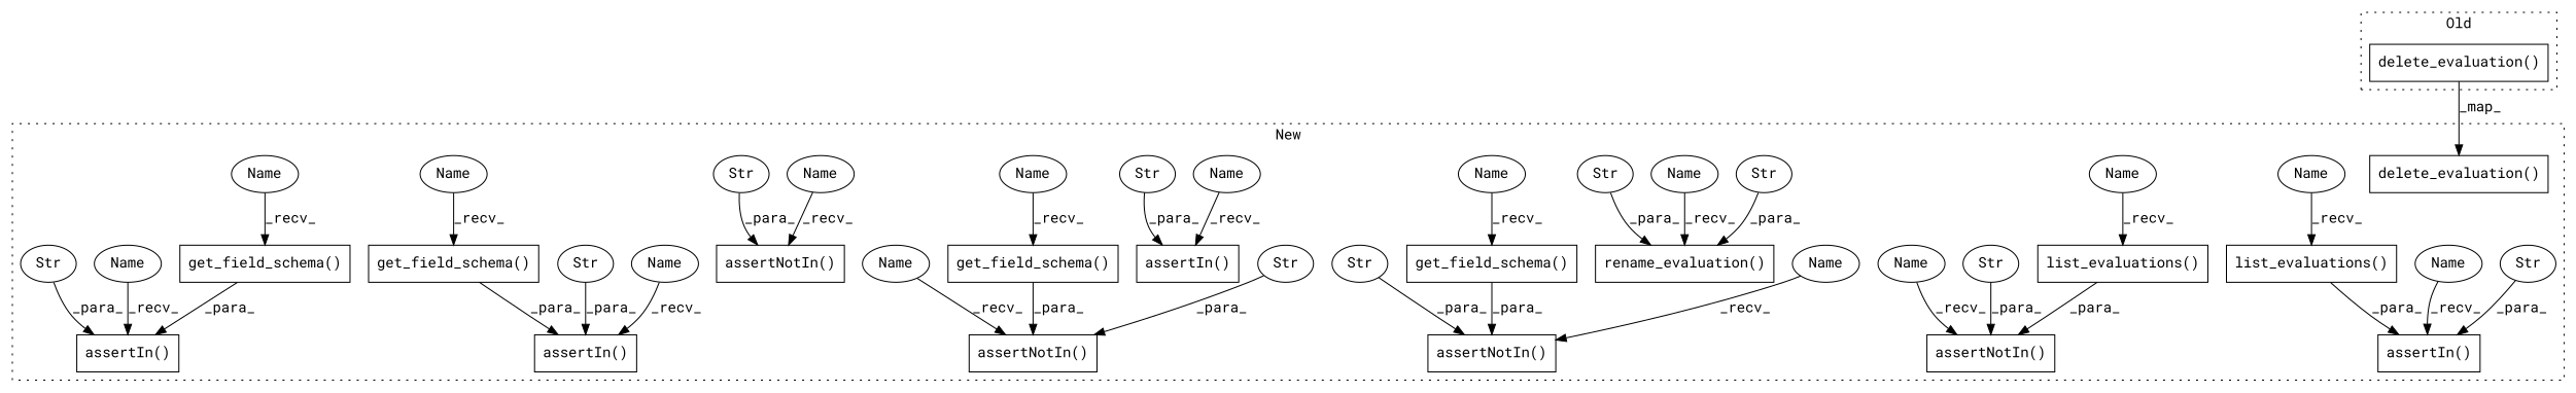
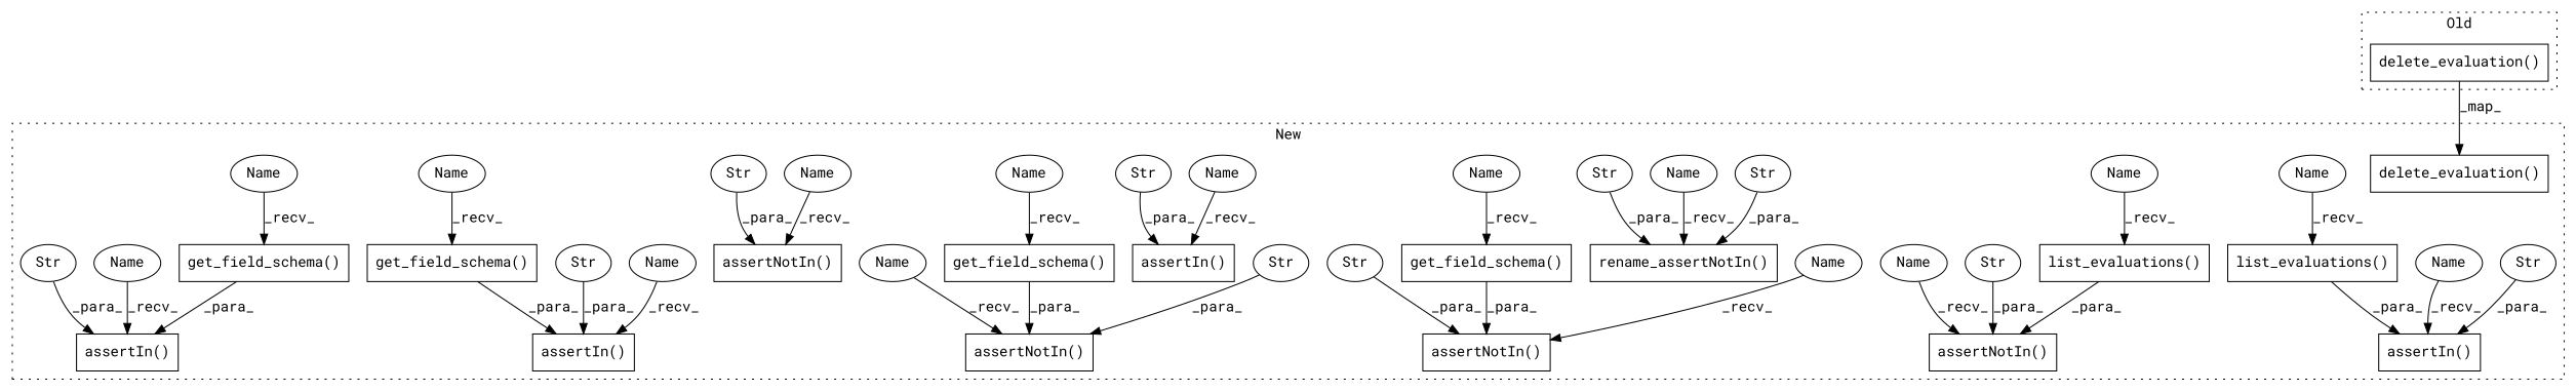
  digraph {
    fontname="Roboto Mono"
    node [a=75 l=7 s=86613 shape=ellipse fontname="Roboto Mono"]
    edge [fontname="Roboto Mono"]
    n1 [l="26,1" label="delete_evaluation()" s="86878,86911" shape=box]
    n2 [l=26 label="list_evaluations()" shape=box]
    n3 [l="14,1" label="assertIn()" s="86590,86639" shape=box]
    n4 [l="17,1" label="assertNotIn()" s="86922,86974" shape=box]
    n5 [l=26 label="list_evaluations()" s=86948 shape=box]
    n6 [l="14,1" label="assertIn()" s="86786,86842" shape=box]
    n7 [a=66 label=Str s=86604]
    n8 [a=66 l=14 label=Str s=86800]
    n9 [a=66 label=Str s=86939]
    n10 [l=26 label="get_field_schema()" s=87091 shape=box]
    n11 [l="17,1" label="assertNotIn()" s="87055,87117" shape=box]
    n12 [a=66 l=17 label=Str s=87072]
    n13 [l=26 label="get_field_schema()" s=86816 shape=box]
-   n14 [l="26,1" label="rename_evaluation()" s="86267,86308" shape=box]
+   n14 [l="26,1" label="rename_assertNotIn()" s="86267,86308" shape=box]
    n15 [a=66 l=6 label=Str s=86293]
    n16 [a=66 label=Str s=86301]
    n17 [l="14,1" label="assertIn()" s="86717,86776" shape=box]
    n18 [a=66 l=17 label=Str s=86731]
    n19 [l="17,1" label="assertNotIn()" s="87127,87186" shape=box]
    n20 [a=66 l=14 label=Str s=87144]
    n21 [l="14,1" label="assertIn()" s="86649,86707" shape=box]
    n22 [a=66 l=16 label=Str s=86663]
    n23 [l=26 label="get_field_schema()" s=87160 shape=box]
    n24 [l="17,1" label="assertNotIn()" s="86984,87045" shape=box]
    n25 [a=66 l=16 label=Str s=87001]
    n26 [l=26 label="get_field_schema()" s=86681 shape=box]
    n27 [a=87 l=4 label=Name s=86922]
    n28 [a=87 l=4 label=Name s=86717]
    n29 [a=87 l=4 label=Name s=86590]
    n30 [a=87 l=4 label=Name s=87055]
    n31 [a=87 l=4 label=Name s=86649]
    n32 [a=87 l=4 label=Name s=86984]
    n33 [a=87 l=4 label=Name s=87127]
    n34 [a=87 l=4 label=Name s=86786]
    n35 [a=87 label=Name s=87160]
    n36 [a=87 label=Name s=86816]
    n37 [a=87 label=Name s=86267]
    n38 [a=87 label=Name]
    n39 [a=87 label=Name s=86681]
    n40 [a=87 label=Name s=87091]
    n41 [a=87 label=Name s=86948]
    n42 [l="26,1" label="delete_evaluation()" s="75560,75592" shape=box]
    subgraph cluster_1 {
      label=New
      style=dotted
      n1
      n2
      n3
      n4
      n5
      n6
      n7
      n8
      n9
      n10
      n11
      n12
      n13
      n14
      n15
      n16
      n17
      n18
      n19
      n20
      n21
      n22
      n23
      n24
      n25
      n26
      n27
      n28
      n29
      n30
      n31
      n32
      n33
      n34
      n35
      n36
      n37
      n38
      n39
      n40
      n41
    }
    subgraph cluster_2 {
      label=Old
      style=dotted
      n42
    }
    n2 -> n3 [label=_para_]
    n5 -> n4 [label=_para_]
    n7 -> n3 [label=_para_]
    n8 -> n6 [label=_para_]
    n9 -> n4 [label=_para_]
    n10 -> n11 [label=_para_]
    n12 -> n11 [label=_para_]
    n13 -> n6 [label=_para_]
    n15 -> n14 [label=_para_]
    n16 -> n14 [label=_para_]
    n18 -> n17 [label=_para_]
    n20 -> n19 [label=_para_]
    n22 -> n21 [label=_para_]
    n23 -> n19 [label=_para_]
    n25 -> n24 [label=_para_]
    n26 -> n21 [label=_para_]
    n27 -> n4 [label=_recv_]
    n28 -> n17 [label=_recv_]
    n29 -> n3 [label=_recv_]
    n30 -> n11 [label=_recv_]
    n31 -> n21 [label=_recv_]
    n32 -> n24 [label=_recv_]
    n33 -> n19 [label=_recv_]
    n34 -> n6 [label=_recv_]
    n35 -> n23 [label=_recv_]
    n36 -> n13 [label=_recv_]
    n37 -> n14 [label=_recv_]
    n38 -> n2 [label=_recv_]
    n39 -> n26 [label=_recv_]
    n40 -> n10 [label=_recv_]
    n41 -> n5 [label=_recv_]
    n42 -> n1 [label=_map_]
  }
